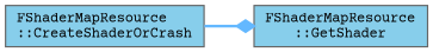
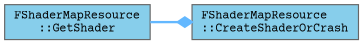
  digraph {
    rankdir=LR
    fontname="Courier Prime"
    node [fillcolor=skyblue fontname="Courier Prime" fontsize=10 shape=box style=filled]
    n1 [color=gray40 fontcolor=black height=0.2 label="FShaderMapResource\l::GetShader" width=0.4]
    n2 [color=grey40 height=0.2 label="FShaderMapResource\l::CreateShaderOrCrash" width=0.4]
-   n2 -> n1 [color=steelblue1 fontname="Courier Prime" fontsize=10 labelfontname=Helvetica labelfontsize=10 style=bold arrowhead=diamond]
+   n1 -> n2 [color=steelblue1 fontname="Courier Prime" fontsize=10 labelfontname=Helvetica labelfontsize=10 style=bold arrowhead=diamond]
  }
